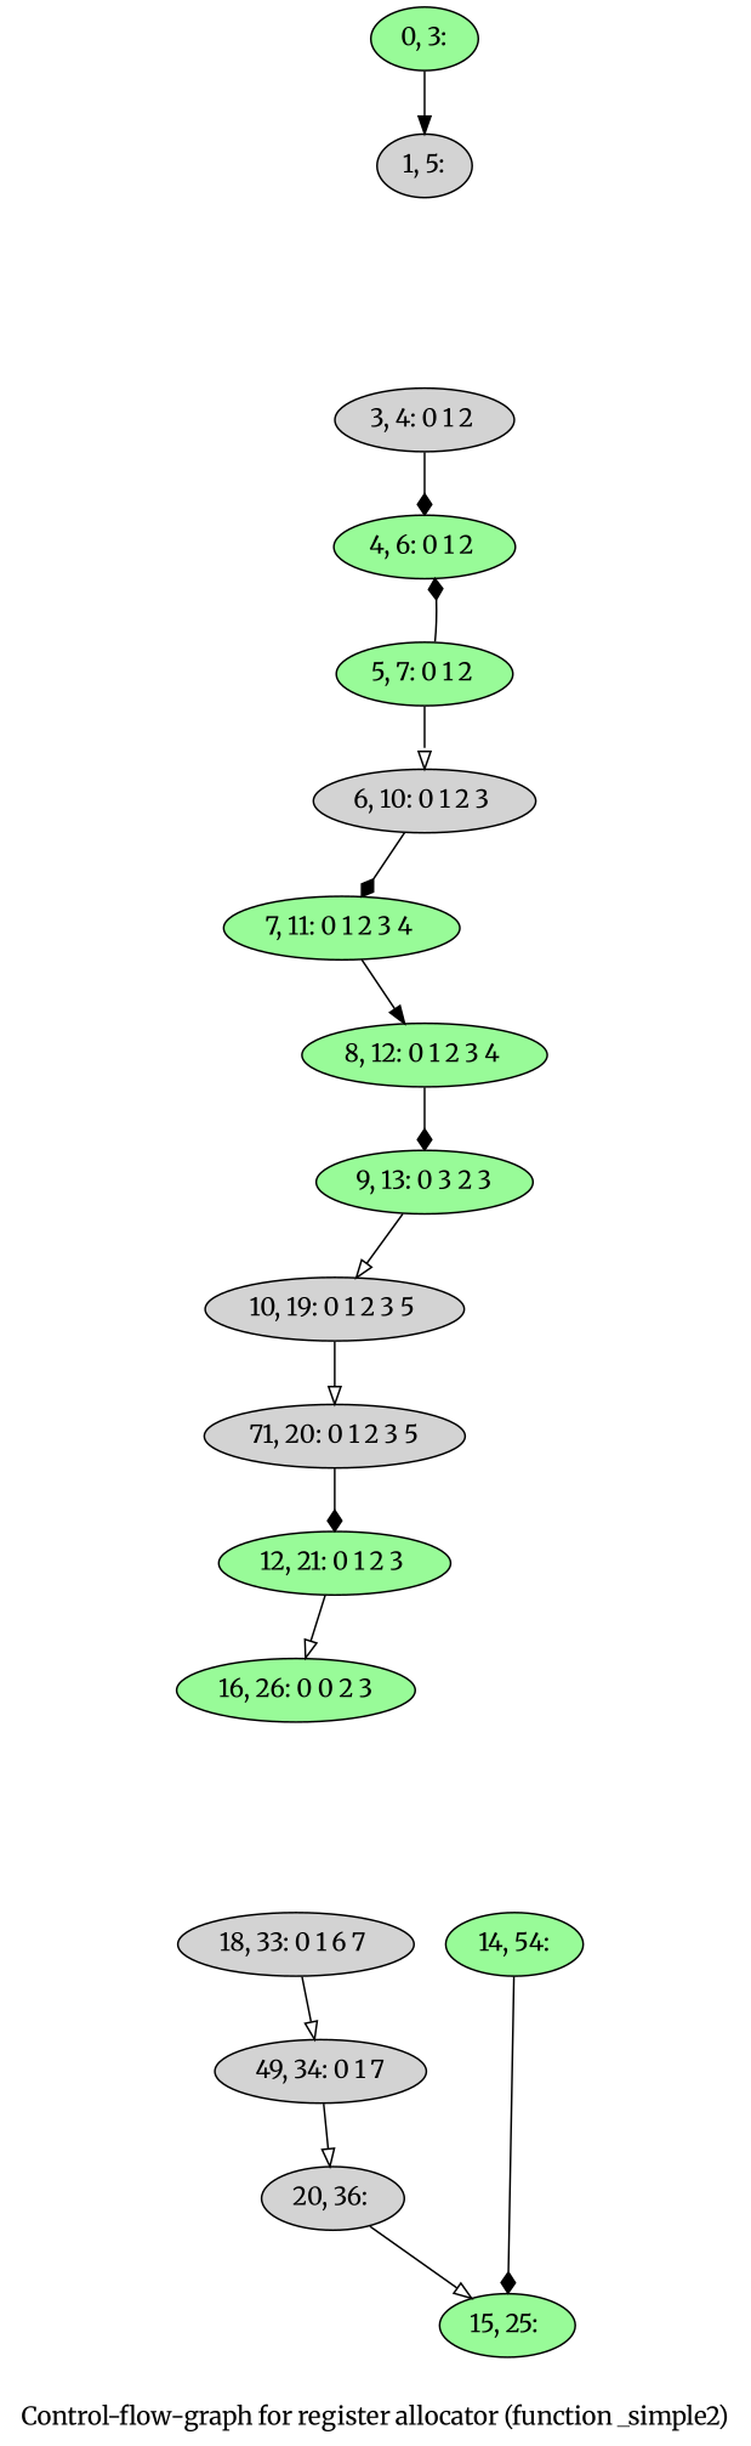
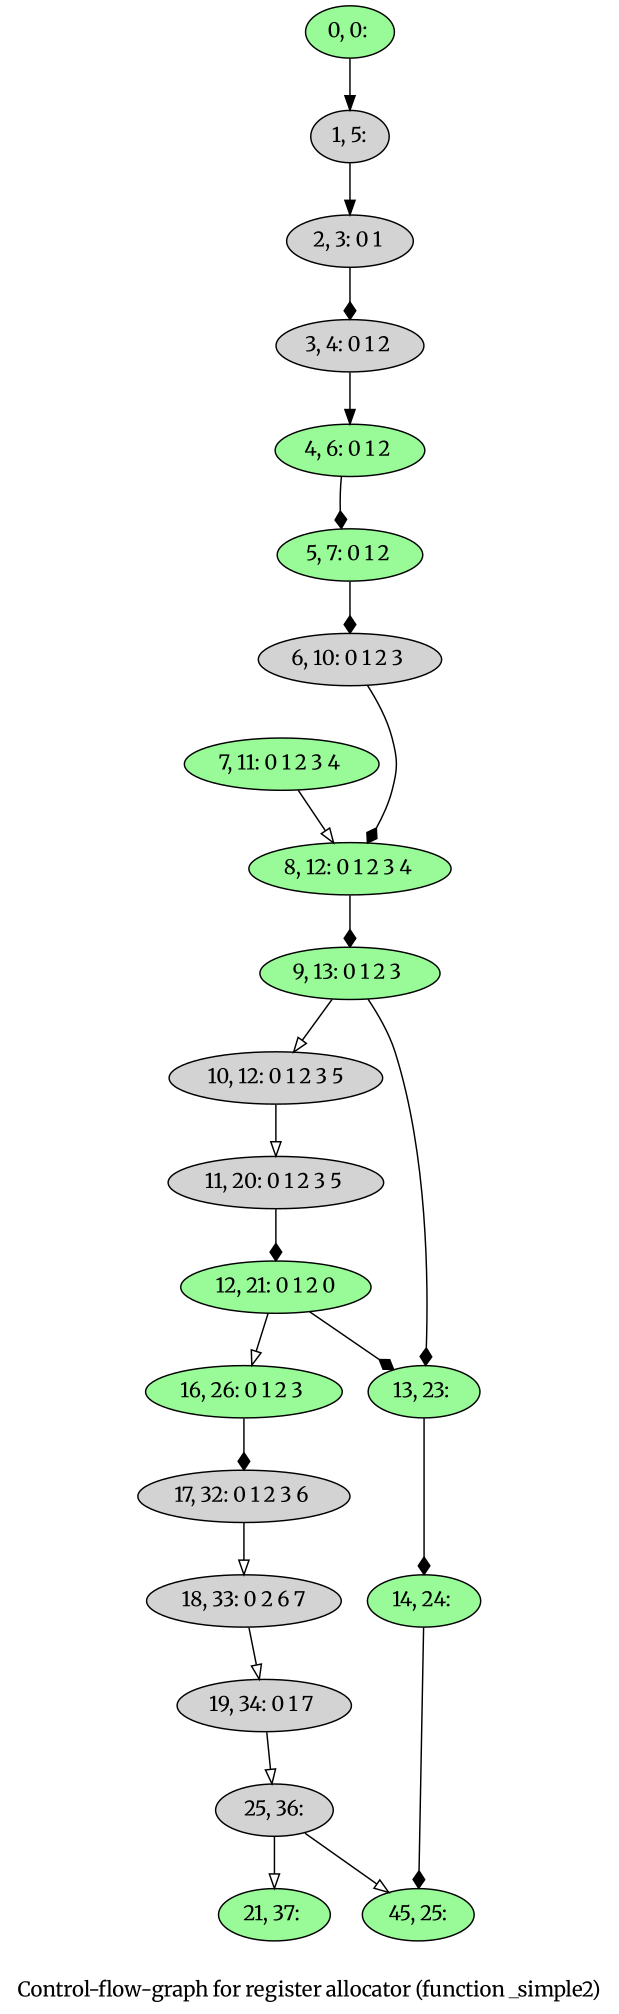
  digraph {
    fontname=Merriweather
    label="Control-flow-graph for register allocator (function _simple2)"
    node [fillcolor=palegreen fontname=Merriweather style=filled]
    edge [arrowhead=diamond fontname=Merriweather]
-   n1 [label="0, 3:"]
+   n1 [label="0, 0: "]
    n2 [fillcolor=lightgrey label="1, 5:"]
+   n3 [fillcolor=lightgrey label="2, 3: 0 1 "]
    n4 [fillcolor=lightgrey label="3, 4: 0 1 2 "]
    n5 [label="4, 6: 0 1 2 "]
    n6 [label="5, 7: 0 1 2 "]
    n7 [fillcolor=lightgrey label="6, 10: 0 1 2 3 "]
    n8 [label="7, 11: 0 1 2 3 4 "]
    n9 [label="8, 12: 0 1 2 3 4 "]
-   n10 [label="9, 13: 0 3 2 3"]
-   n11 [fillcolor=lightgrey label="10, 19: 0 1 2 3 5 "]
-   n13 [fillcolor=lightgrey label="71, 20: 0 1 2 3 5"]
-   n14 [label="14, 54:"]
-   n15 [label="12, 21: 0 1 2 3 "]
-   n16 [label="16, 26: 0 0 2 3"]
-   n18 [label="15, 25: "]
-   n19 [fillcolor=lightgrey label="20, 36: "]
-   n21 [fillcolor=lightgrey label="18, 33: 0 1 6 7 "]
-   n22 [fillcolor=lightgrey label="49, 34: 0 1 7"]
+   n10 [label="9, 13: 0 1 2 3 "]
+   n11 [fillcolor=lightgrey label="10, 12: 0 1 2 3 5"]
+   n12 [label="13, 23: "]
+   n13 [fillcolor=lightgrey label="11, 20: 0 1 2 3 5 "]
+   n14 [label="14, 24: "]
+   n15 [label="12, 21: 0 1 2 0"]
+   n16 [label="16, 26: 0 1 2 3 "]
+   n17 [fillcolor=lightgrey label="17, 32: 0 1 2 3 6 "]
+   n18 [label="45, 25:"]
+   n19 [fillcolor=lightgrey label="25, 36:"]
+   n20 [label="21, 37: "]
+   n21 [fillcolor=lightgrey label="18, 33: 0 2 6 7"]
+   n22 [fillcolor=lightgrey label="19, 34: 0 1 7 "]
    n1 -> n2 [arrowhead=normal]
-   n4 -> n5
-   n6 -> n5
-   n6 -> n7 [arrowhead=onormal]
-   n7 -> n8
-   n8 -> n9 [arrowhead=normal]
+   n2 -> n3 [arrowhead=normal]
+   n3 -> n4
+   n4 -> n5 [arrowhead=normal]
+   n5 -> n6
+   n6 -> n7
+   n7 -> n9
+   n8 -> n9 [arrowhead=onormal]
    n9 -> n10
    n10 -> n11 [arrowhead=onormal]
+   n10 -> n12
    n11 -> n13 [arrowhead=onormal]
+   n12 -> n14
    n13 -> n15
    n14 -> n18
+   n15 -> n12
    n15 -> n16 [arrowhead=onormal]
+   n16 -> n17
+   n17 -> n21 [arrowhead=onormal]
    n19 -> n18 [arrowhead=onormal]
+   n19 -> n20 [arrowhead=onormal]
    n21 -> n22 [arrowhead=onormal]
    n22 -> n19 [arrowhead=onormal]
  }
